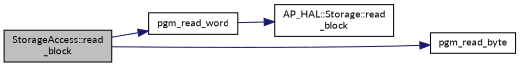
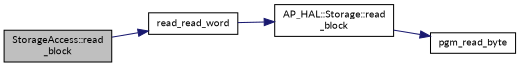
  digraph {
    fontname=Lato
    rankdir=LR
    node [color=black fillcolor=white fontname=Lato fontsize=10 shape=record style=filled]
    edge [color=midnightblue fontname=Lato fontsize=10 labelfontname=Helvetica labelfontsize=10 style=solid]
    n1 [fillcolor=grey75 fontcolor=black height=0.2 label="StorageAccess::read\l_block" width=0.4]
-   n2 [height=0.2 label=pgm_read_word width=0.4]
+   n2 [height=0.2 label=read_read_word width=0.4]
    n3 [height=0.2 label=pgm_read_byte width=0.4]
    n4 [height=0.2 label="AP_HAL::Storage::read\l_block" width=0.4]
    n1 -> n2
-   n1 -> n3
+   n4 -> n3
    n2 -> n4
  }
